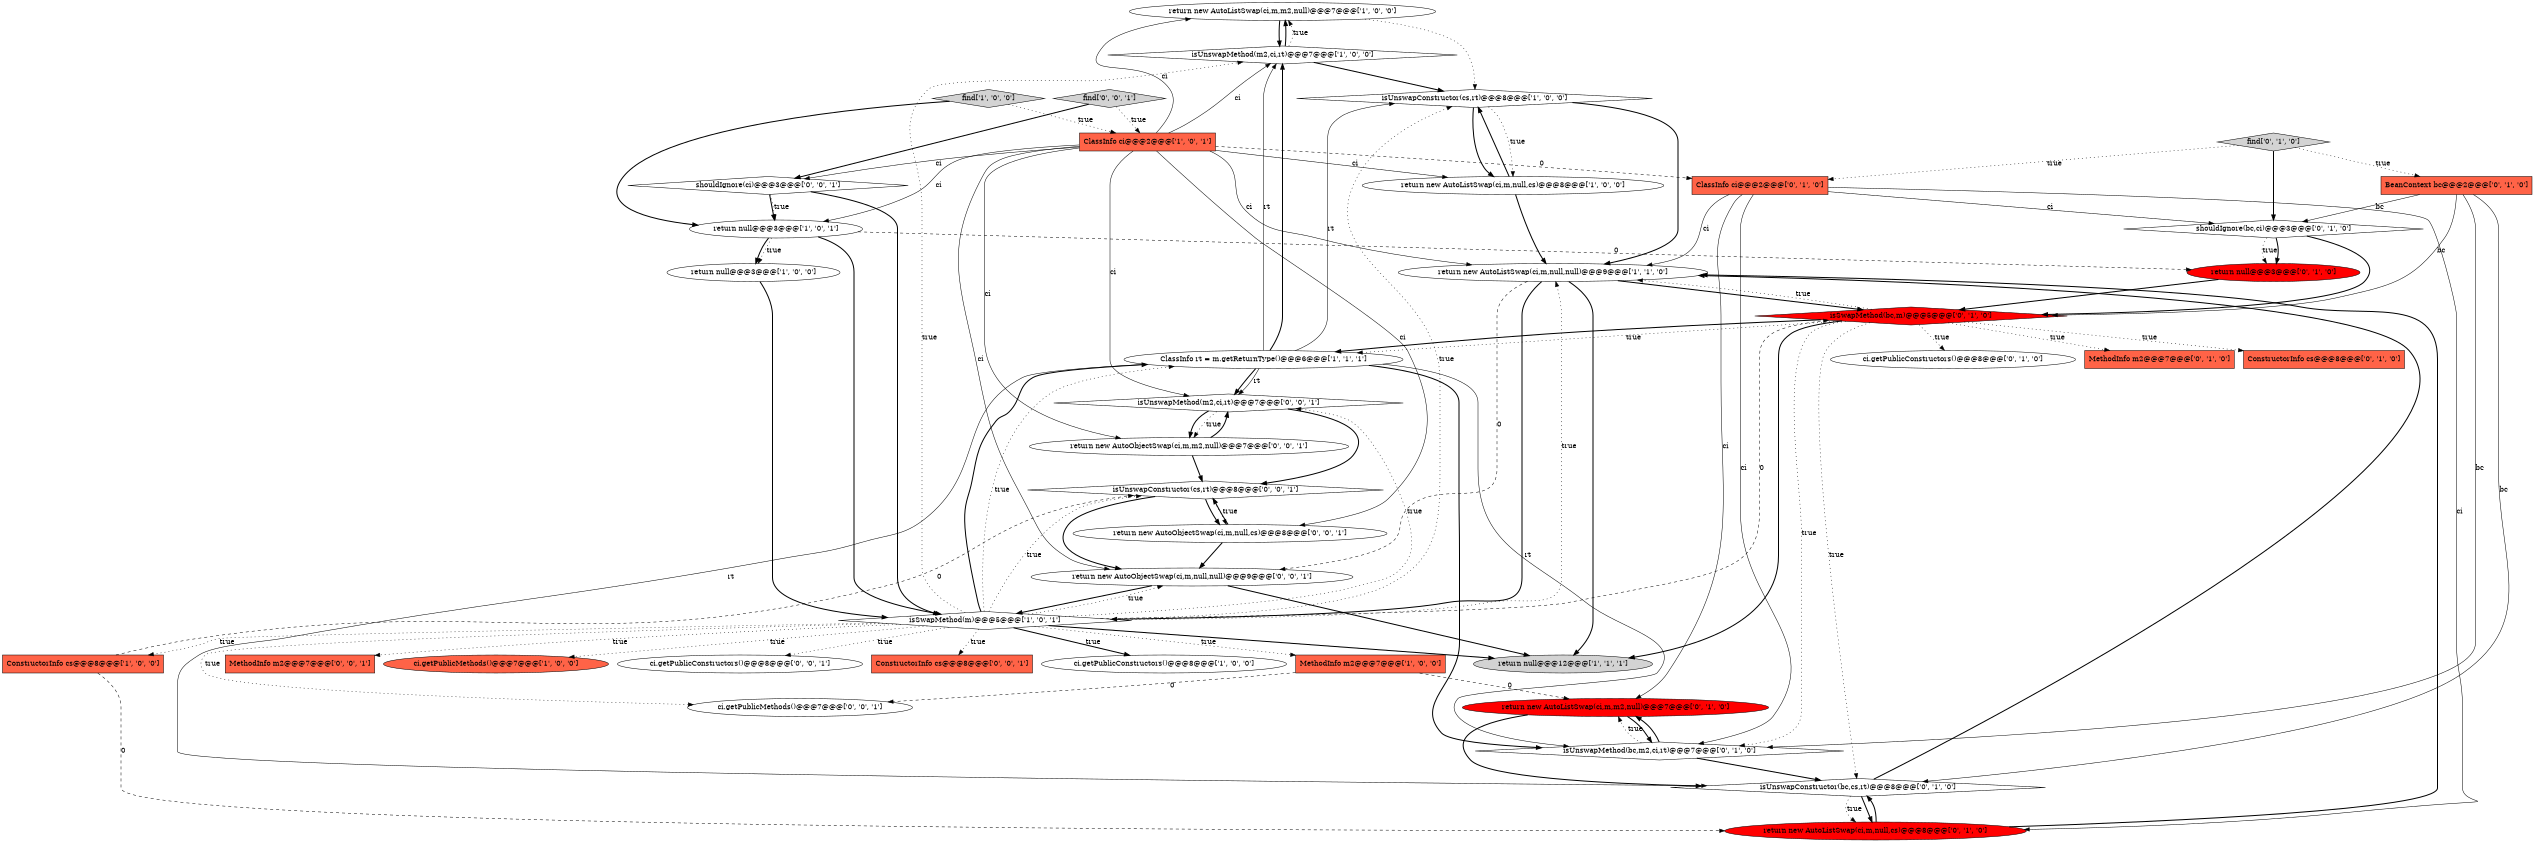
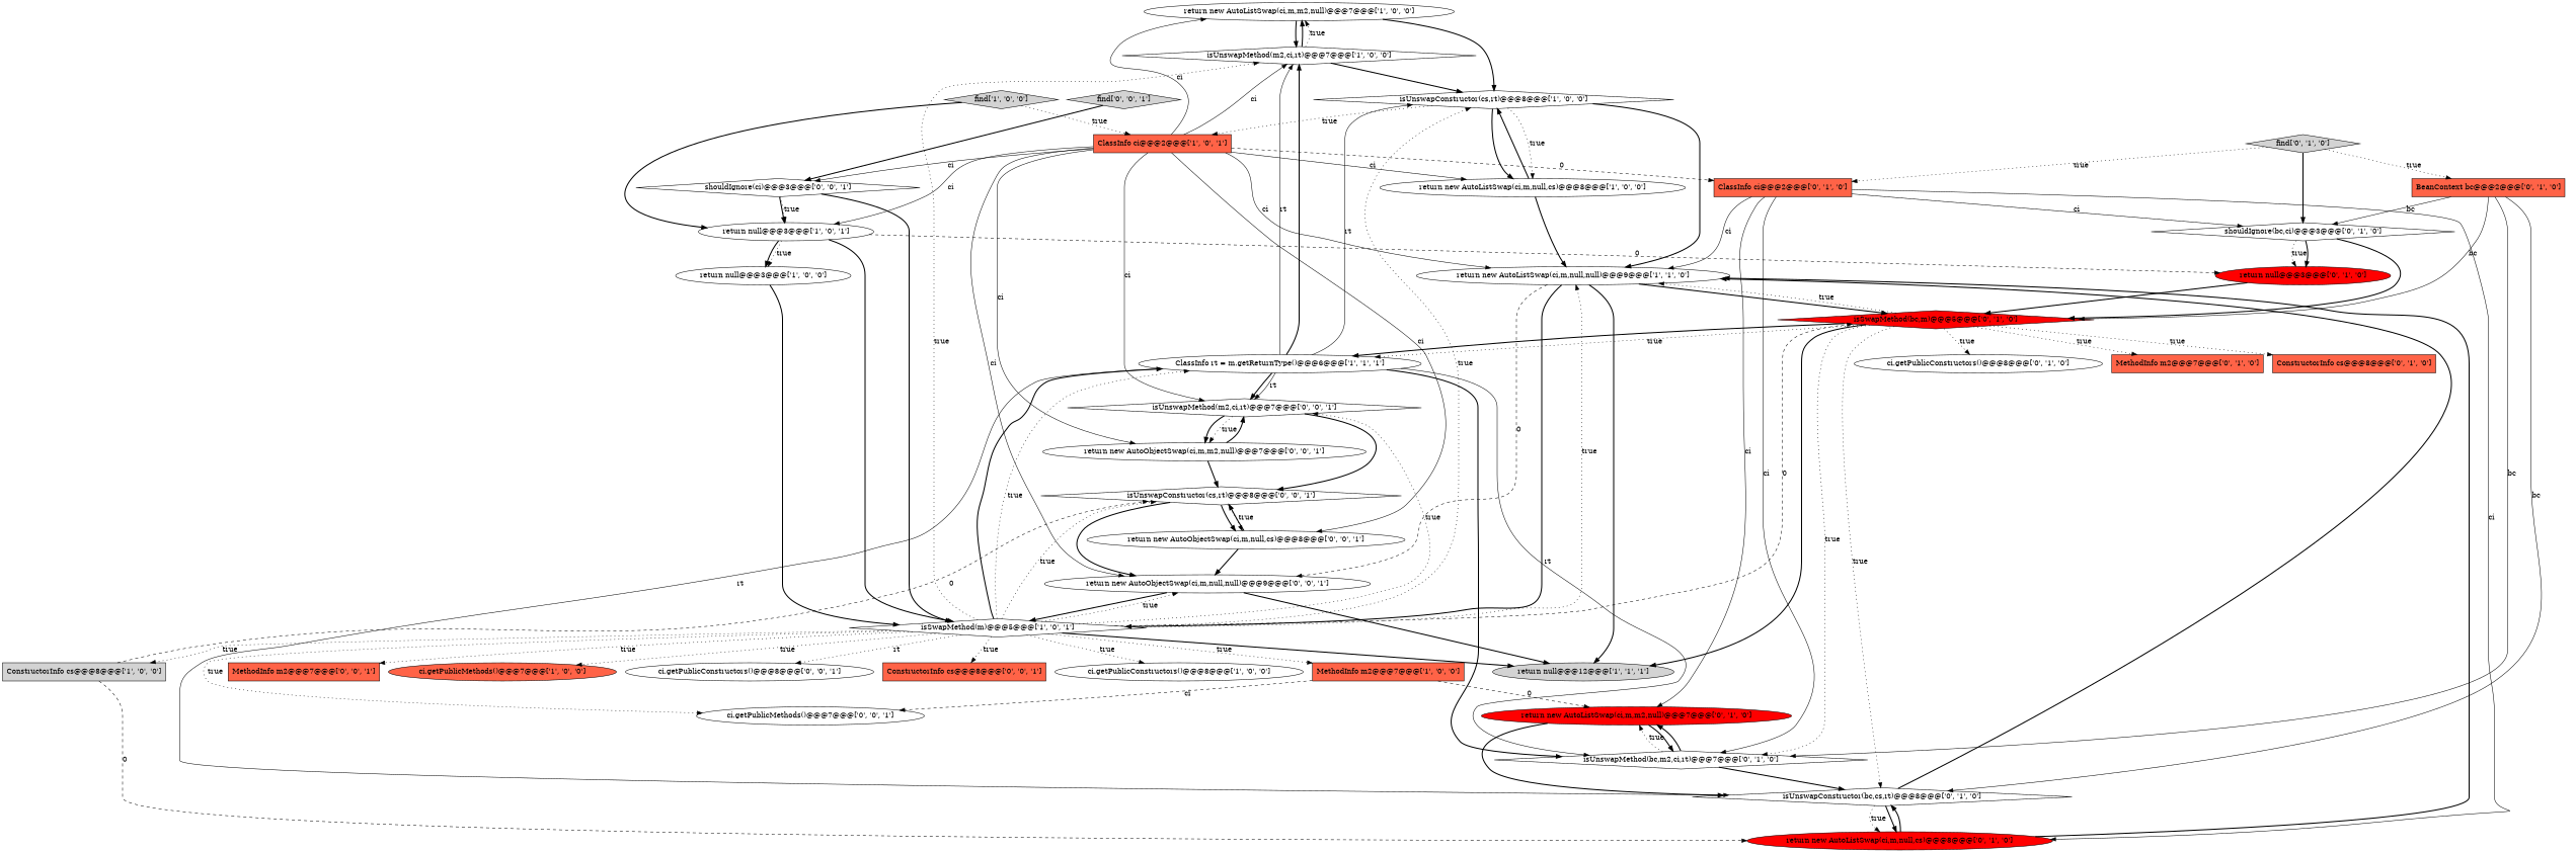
  digraph {
    node [fillcolor=white shape=ellipse style=filled]
    edge [style=bold]
    n1 [label="return new AutoListSwap(ci,m,m2,null)@@@7@@@['1', '0', '0']"]
    n2 [label="isUnswapMethod(m2,ci,rt)@@@7@@@['1', '0', '0']" shape=diamond]
    n3 [label="isUnswapConstructor(cs,rt)@@@8@@@['1', '0', '0']" shape=diamond]
    n4 [label="return new AutoListSwap(ci,m,null,null)@@@9@@@['1', '1', '0']"]
    n5 [label="return new AutoListSwap(ci,m,null,cs)@@@8@@@['1', '0', '0']"]
    n6 [fillcolor=red label="return null@@@3@@@['0', '1', '0']"]
    n7 [fillcolor=red label="isSwapMethod(bc,m)@@@5@@@['0', '1', '0']" shape=diamond]
    n8 [fillcolor=lightgray label="return null@@@12@@@['1', '1', '1']"]
    n9 [label="isUnswapConstructor(bc,cs,rt)@@@8@@@['0', '1', '0']" shape=diamond]
    n10 [fillcolor=tomato label="MethodInfo m2@@@7@@@['0', '1', '0']" shape=box]
    n11 [label="isUnswapMethod(bc,m2,ci,rt)@@@7@@@['0', '1', '0']" shape=diamond]
    n12 [fillcolor=tomato label="ConstructorInfo cs@@@8@@@['0', '1', '0']" shape=box]
    n13 [label="ci.getPublicConstructors()@@@8@@@['0', '1', '0']"]
    n14 [label="ClassInfo rt = m.getReturnType()@@@6@@@['1', '1', '1']"]
    n15 [label="return new AutoObjectSwap(ci,m,null,null)@@@9@@@['0', '0', '1']"]
    n16 [label="isSwapMethod(m)@@@5@@@['1', '0', '1']" shape=diamond]
    n17 [fillcolor=tomato label="ConstructorInfo cs@@@8@@@['0', '0', '1']" shape=box]
    n18 [label="ci.getPublicConstructors()@@@8@@@['1', '0', '0']"]
    n19 [label="isUnswapMethod(m2,ci,rt)@@@7@@@['0', '0', '1']" shape=diamond]
    n20 [label="isUnswapConstructor(cs,rt)@@@8@@@['0', '0', '1']" shape=diamond]
-   n21 [fillcolor=tomato label="ConstructorInfo cs@@@8@@@['1', '0', '0']" shape=box]
+   n21 [fillcolor=lightgray label="ConstructorInfo cs@@@8@@@['1', '0', '0']" shape=box]
    n22 [fillcolor=tomato label="MethodInfo m2@@@7@@@['1', '0', '0']" shape=box]
    n23 [label="ci.getPublicMethods()@@@7@@@['0', '0', '1']"]
    n24 [fillcolor=tomato label="MethodInfo m2@@@7@@@['0', '0', '1']" shape=box]
    n25 [fillcolor=tomato label="ci.getPublicMethods()@@@7@@@['1', '0', '0']"]
    n26 [label="ci.getPublicConstructors()@@@8@@@['0', '0', '1']"]
    n27 [fillcolor=red label="return new AutoListSwap(ci,m,null,cs)@@@8@@@['0', '1', '0']"]
    n28 [label="shouldIgnore(bc,ci)@@@3@@@['0', '1', '0']" shape=diamond]
    n29 [fillcolor=tomato label="ClassInfo ci@@@2@@@['1', '0', '1']" shape=box]
    n30 [label="return null@@@3@@@['1', '0', '1']"]
    n31 [label="return new AutoObjectSwap(ci,m,m2,null)@@@7@@@['0', '0', '1']"]
    n32 [label="shouldIgnore(ci)@@@3@@@['0', '0', '1']" shape=diamond]
    n33 [fillcolor=tomato label="ClassInfo ci@@@2@@@['0', '1', '0']" shape=box]
    n34 [label="return new AutoObjectSwap(ci,m,null,cs)@@@8@@@['0', '0', '1']"]
    n35 [label="return null@@@3@@@['1', '0', '0']"]
    n36 [fillcolor=red label="return new AutoListSwap(ci,m,m2,null)@@@7@@@['0', '1', '0']"]
    n37 [fillcolor=lightgray label="find['0', '0', '1']" shape=diamond]
    n38 [fillcolor=lightgray label="find['1', '0', '0']" shape=diamond]
    n39 [fillcolor=tomato label="BeanContext bc@@@2@@@['0', '1', '0']" shape=box]
    n40 [fillcolor=lightgray label="find['0', '1', '0']" shape=diamond]
    n1 -> n2
-   n1 -> n3 [style=dotted]
+   n1 -> n3
    n2 -> n1 [label=true style=dotted]
    n2 -> n1
    n2 -> n3
    n3 -> n4
    n3 -> n5
    n3 -> n5 [label=true style=dotted]
    n4 -> n7
    n4 -> n8
    n4 -> n15 [label=0 style=dashed]
    n4 -> n16
    n5 -> n3
    n5 -> n4
    n6 -> n7
    n7 -> n4 [label=true style=dotted]
    n7 -> n8
    n7 -> n9 [label=true style=dotted]
    n7 -> n10 [label=true style=dotted]
    n7 -> n11 [label=true style=dotted]
    n7 -> n12 [label=true style=dotted]
    n7 -> n13 [label=true style=dotted]
    n7 -> n14 [label=true style=dotted]
    n7 -> n14
    n9 -> n4
    n9 -> n27 [label=true style=dotted]
    n9 -> n27
    n11 -> n9
    n11 -> n36
    n11 -> n36 [label=true style=dotted]
    n14 -> n2 [label=rt style=solid]
    n14 -> n2
    n14 -> n3 [label=rt style=solid]
    n14 -> n9 [label=rt style=solid]
    n14 -> n11
    n14 -> n11 [label=rt style=solid]
    n14 -> n19
    n14 -> n19 [label=rt style=solid]
    n15 -> n8
    n15 -> n16
    n16 -> n2 [label=true style=dotted]
    n16 -> n3 [label=true style=dotted]
    n16 -> n4 [label=true style=dotted]
    n16 -> n7 [label=0 style=dashed]
    n16 -> n8
    n16 -> n14
    n16 -> n14 [label=true style=dotted]
    n16 -> n15 [label=true style=dotted]
    n16 -> n17 [label=true style=dotted]
-   n16 -> n18 [label=true]
+   n16 -> n18 [label=true style=dotted]
    n16 -> n19 [label=true style=dotted]
    n16 -> n20 [label=true style=dotted]
    n16 -> n21 [label=true style=dotted]
    n16 -> n22 [label=true style=dotted]
    n16 -> n23 [label=true style=dotted]
    n16 -> n24 [label=true style=dotted]
    n16 -> n25 [label=true style=dotted]
-   n16 -> n26 [label=true style=dotted]
+   n16 -> n26 [label=rt style=dotted]
    n19 -> n20
    n19 -> n31
    n19 -> n31 [label=true style=dotted]
    n20 -> n15
    n20 -> n34 [label=true style=dotted]
    n20 -> n34
    n21 -> n20 [label=0 style=dashed]
    n21 -> n27 [label=0 style=dashed]
-   n22 -> n23 [label=0 style=dashed]
+   n22 -> n23 [label=ci style=dashed]
    n22 -> n36 [label=0 style=dashed]
    n27 -> n4
    n27 -> n9
    n28 -> n6 [label=true style=dotted]
    n28 -> n6
    n28 -> n7
    n29 -> n1 [label=ci style=solid]
    n29 -> n2 [label=ci style=solid]
    n29 -> n4 [label=ci style=solid]
    n29 -> n5 [label=ci style=solid]
    n29 -> n15 [label=ci style=solid]
    n29 -> n19 [label=ci style=solid]
    n29 -> n30 [label=ci style=solid]
    n29 -> n31 [label=ci style=solid]
    n29 -> n32 [label=ci style=solid]
    n29 -> n33 [label=0 style=dashed]
    n29 -> n34 [label=ci style=solid]
    n30 -> n6 [label=0 style=dashed]
    n30 -> n16
    n30 -> n35 [label=true style=dotted]
    n30 -> n35
    n31 -> n19
    n31 -> n20
    n32 -> n16
    n32 -> n30 [label=true style=dotted]
    n32 -> n30
    n33 -> n4 [label=ci style=solid]
    n33 -> n11 [label=ci style=solid]
    n33 -> n27 [label=ci style=solid]
    n33 -> n28 [label=ci style=solid]
    n33 -> n36 [label=ci style=solid]
    n34 -> n15
    n34 -> n20
    n35 -> n16
    n36 -> n9
    n36 -> n11
-   n37 -> n29 [label=true style=dotted]
+   n3 -> n29 [label=true style=dotted]
    n37 -> n32
    n38 -> n29 [label=true style=dotted]
    n38 -> n30
    n39 -> n7 [label=bc style=solid]
    n39 -> n9 [label=bc style=solid]
    n39 -> n11 [label=bc style=solid]
    n39 -> n28 [label=bc style=solid]
    n40 -> n28
    n40 -> n33 [label=true style=dotted]
    n40 -> n39 [label=true style=dotted]
  }
